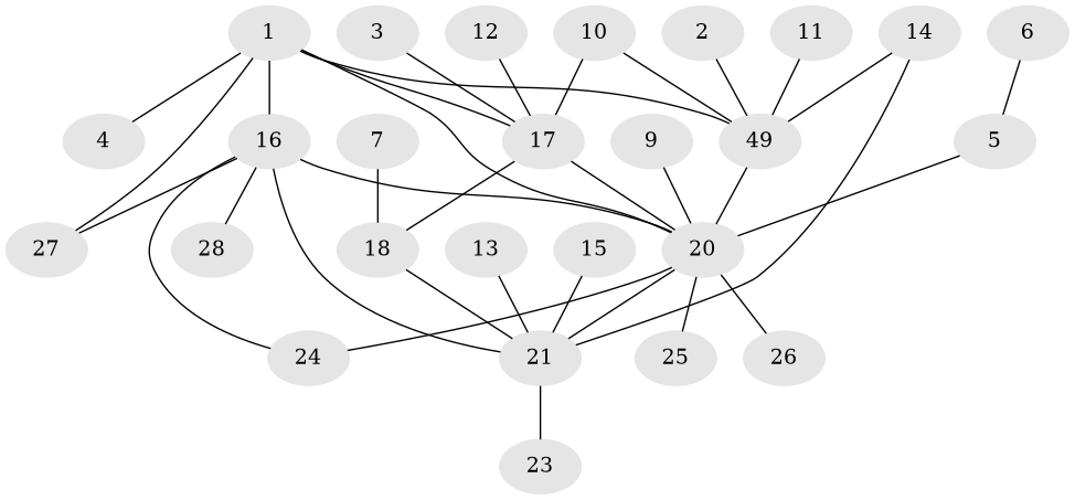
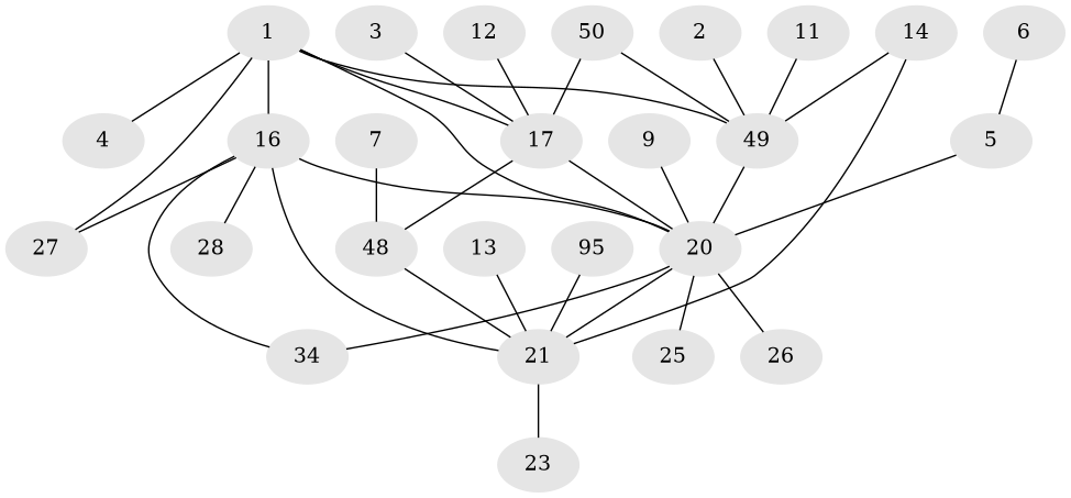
  graph {
    node [color=gray90 style=filled]
    edge [weight=1.0]
    1
    4
    16
    17
    n5 [label=49]
    20
    27
    21
-   24
+   24 [label=34]
    28
-   18
+   18 [label=48]
    25
    26
    2
    3
    5
    6
    7
    9
-   10
+   10 [label=50]
    11
    12
    13
    23
    14
-   15
+   15 [label=95]
    1 -- 4
    1 -- 16
    1 -- 17
    1 -- n5
    1 -- 20
    1 -- 27
    16 -- 20 [weight=4.0]
    16 -- 27
    16 -- 21
    16 -- 24
    16 -- 28
    17 -- 20
    17 -- 18
    n5 -- 20
    20 -- 21
    20 -- 24
    20 -- 25
    20 -- 26
    21 -- 23
    18 -- 21
    2 -- n5
    3 -- 17
    5 -- 20
    6 -- 5
    7 -- 18
    9 -- 20
    10 -- 17
    10 -- n5
    11 -- n5
    12 -- 17
    13 -- 21
    14 -- n5
    14 -- 21
    15 -- 21
  }
